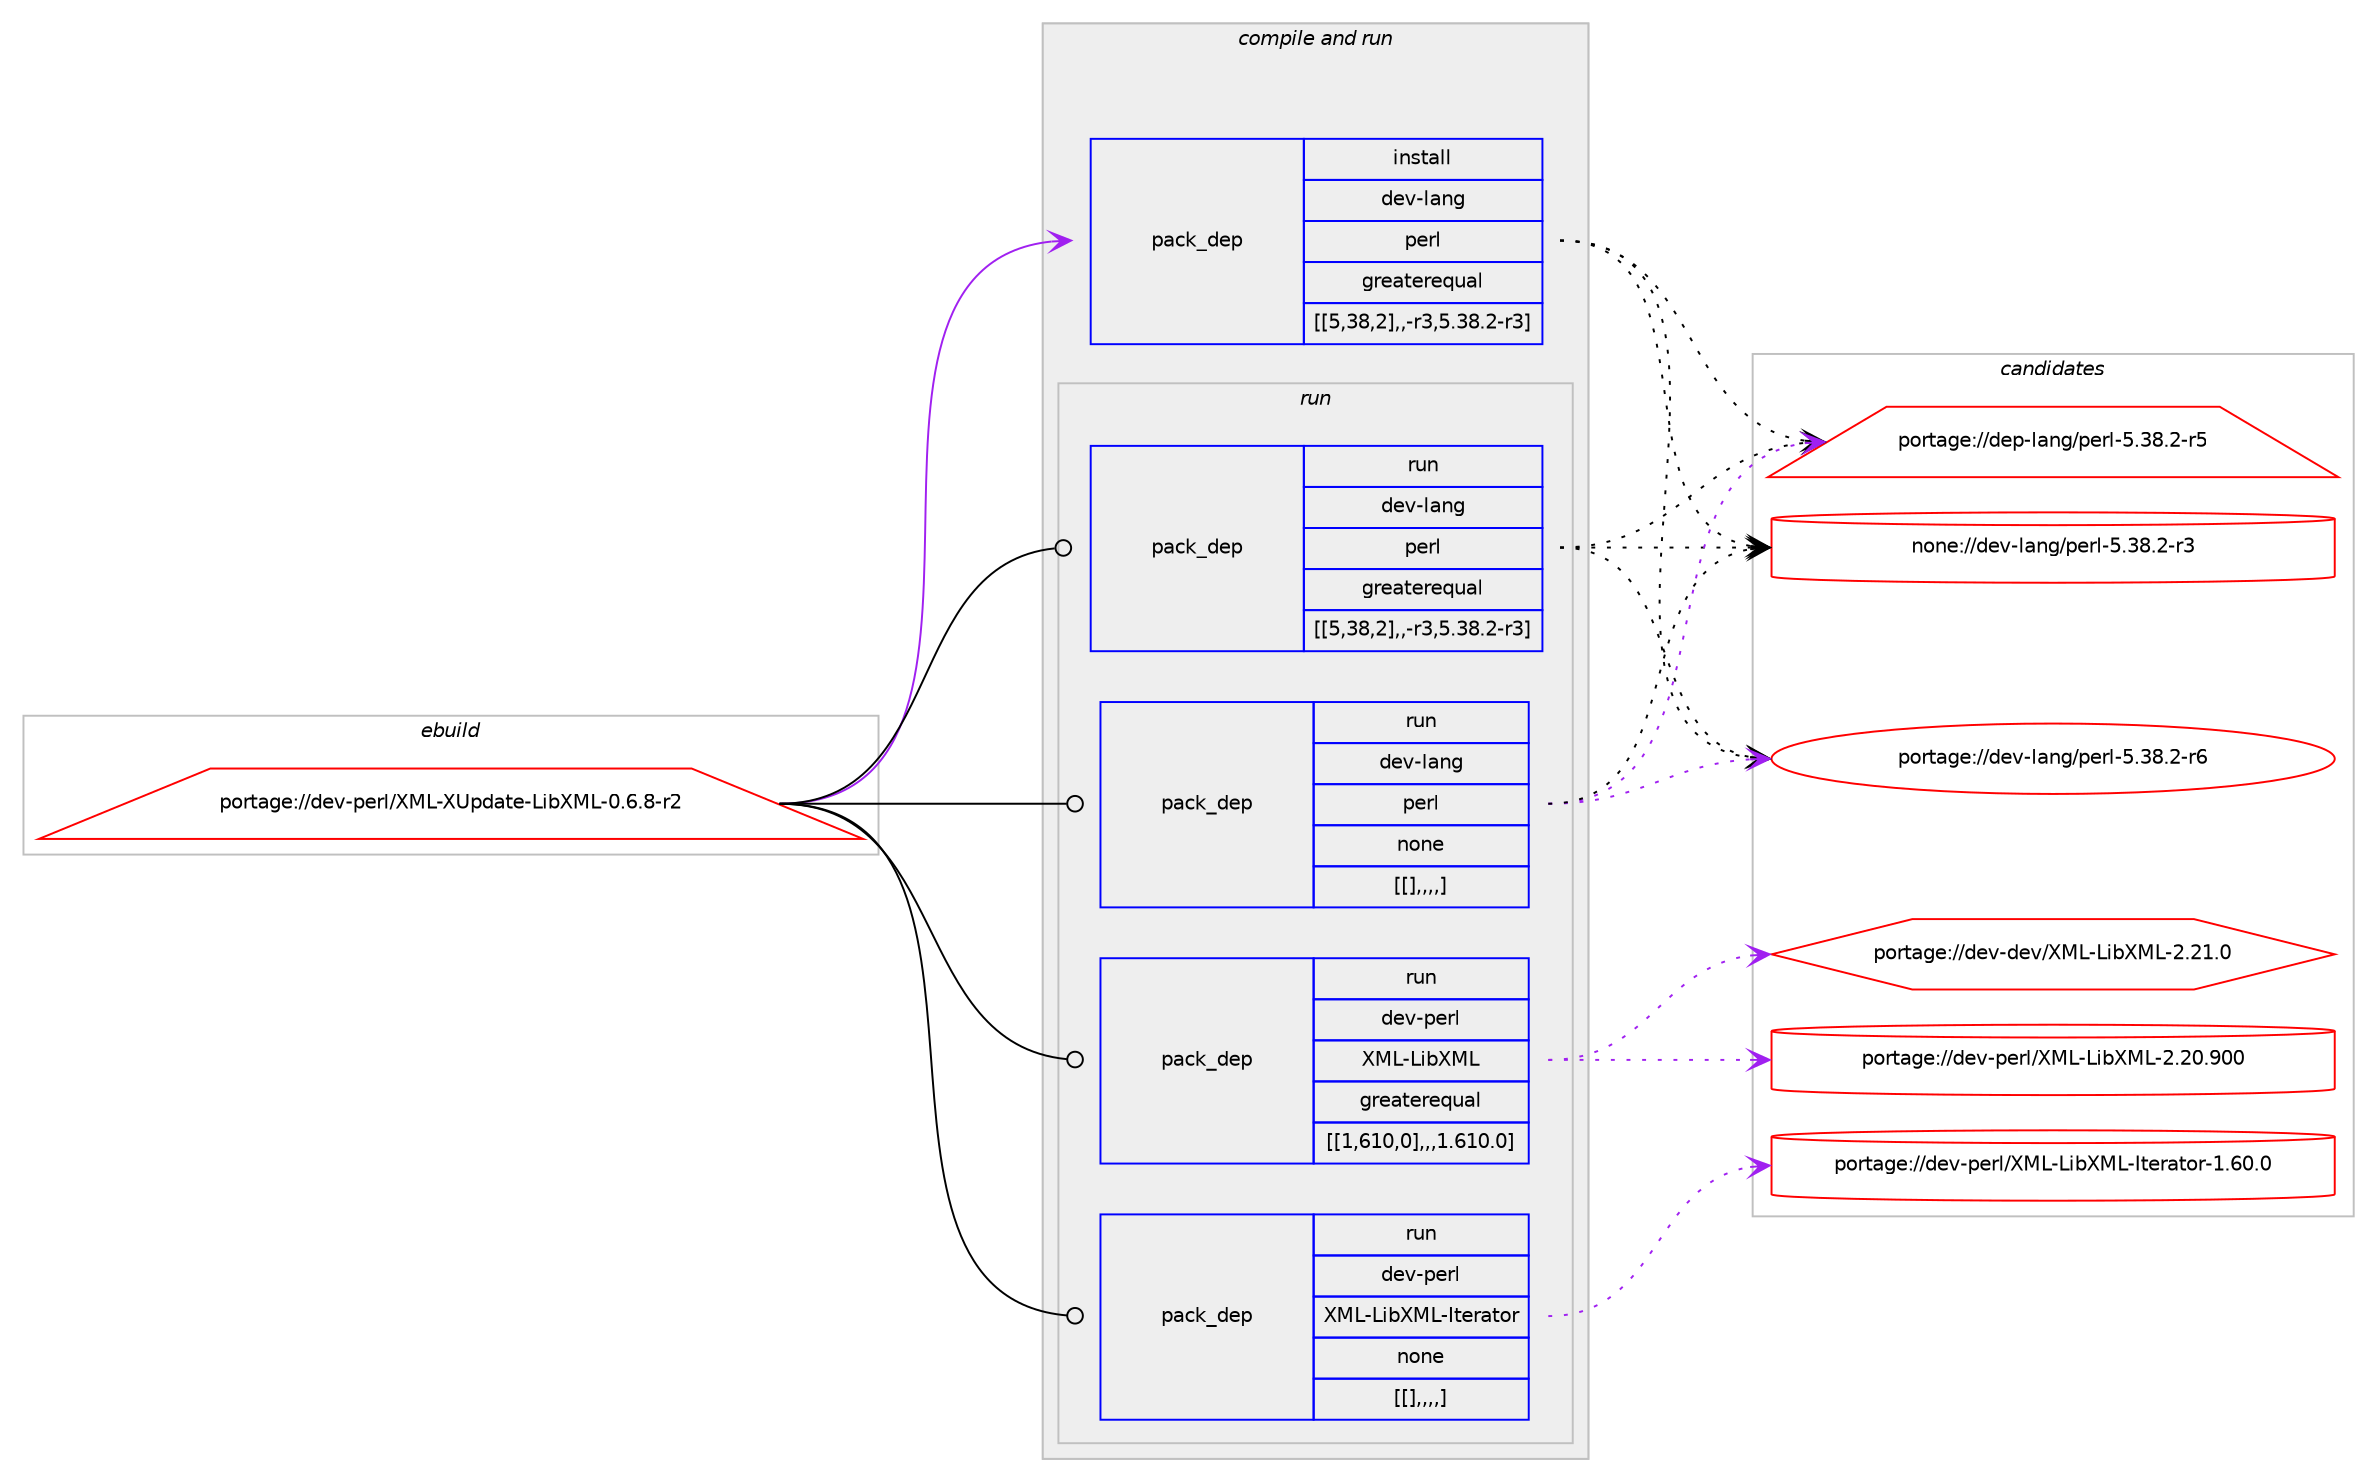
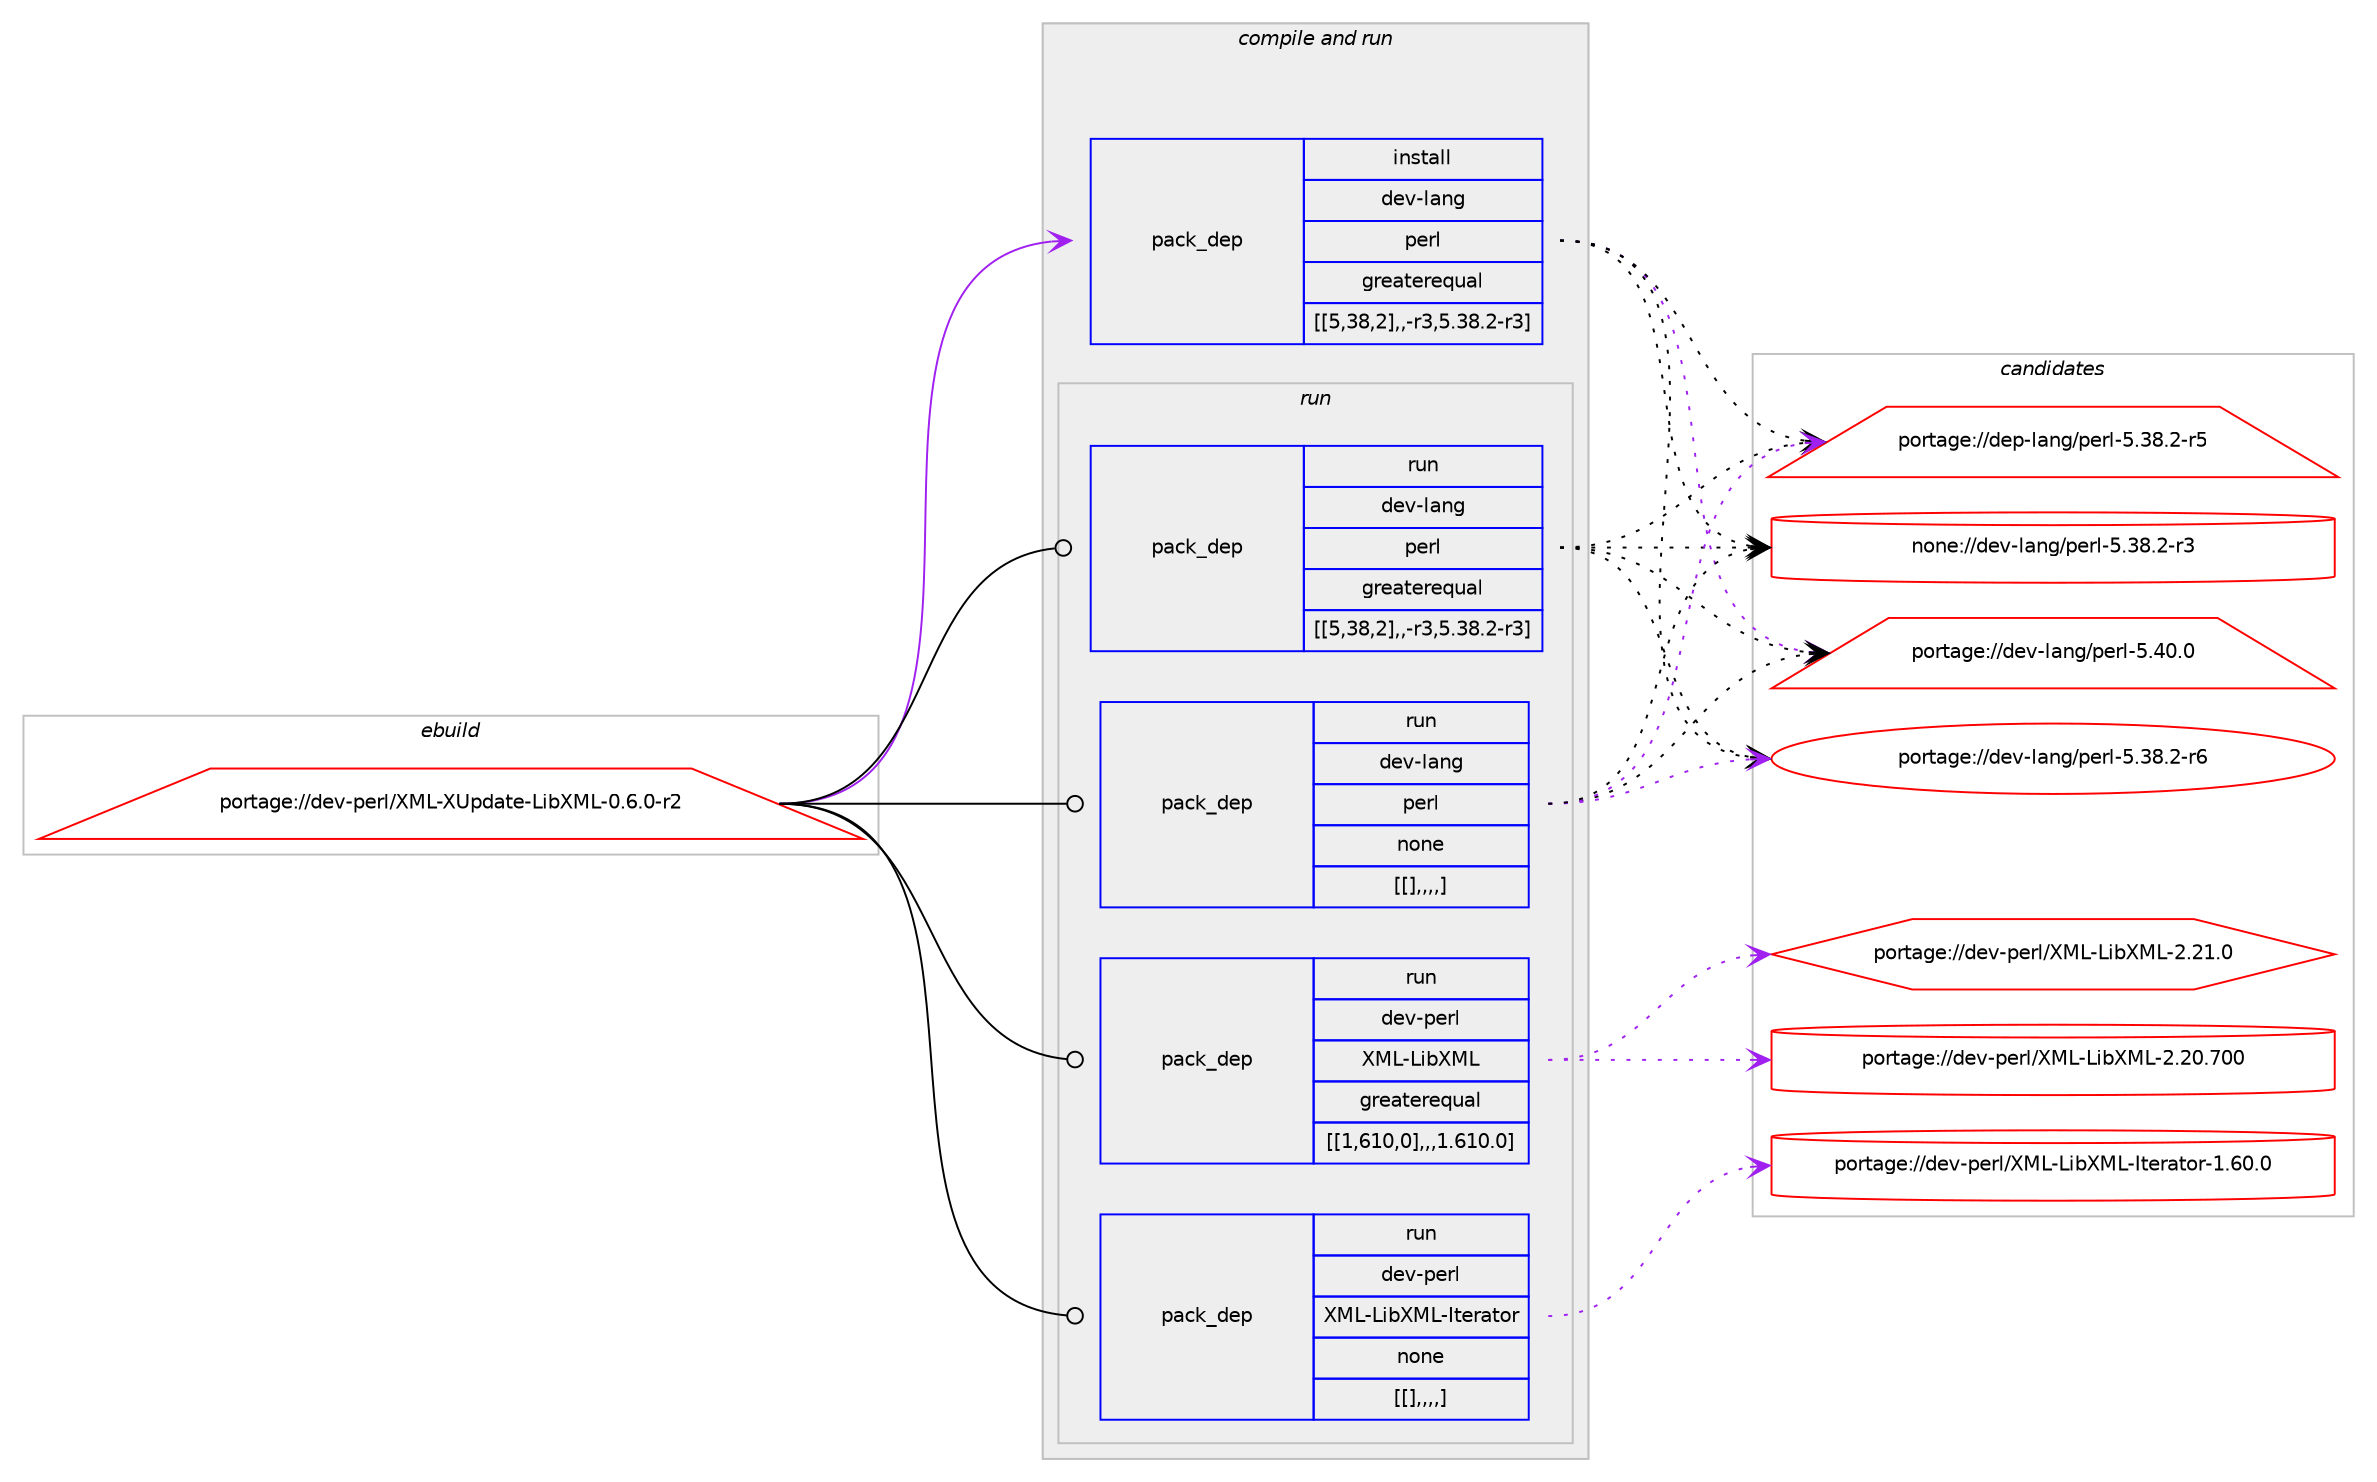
  digraph {
    compound=true
    concentrate=true
    fontname=Helvetica
    fontsize=10
    newrank=true
    rankdir=LR
    ranksep=1.5
    node [color=red fontname=Helvetica fontsize=10 shape=none]
    edge [arrowhead=vee color=black headport=w style=dotted tailport=e weight=100]
-   n1 [label="portage://dev-perl/XML-XUpdate-LibXML-0.6.8-r2" shape=trapezium width=4]
+   n1 [label="portage://dev-perl/XML-XUpdate-LibXML-0.6.0-r2" shape=trapezium width=4]
    n2 [color=blue label=<<TABLE BORDER="0" CELLBORDER="1" CELLSPACING="0" CELLPADDING="4" WIDTH="220"><TR><TD ROWSPAN="6" CELLPADDING="30">pack_dep</TD></TR><TR><TD WIDTH="110">install</TD></TR><TR><TD>dev-lang</TD></TR><TR><TD>perl</TD></TR><TR><TD>greaterequal</TD></TR><TR><TD>[[5,38,2],,-r3,5.38.2-r3]</TD></TR></TABLE>>]
    n3 [color=blue label=<<TABLE BORDER="0" CELLBORDER="1" CELLSPACING="0" CELLPADDING="4" WIDTH="220"><TR><TD ROWSPAN="6" CELLPADDING="30">pack_dep</TD></TR><TR><TD WIDTH="110">run</TD></TR><TR><TD>dev-lang</TD></TR><TR><TD>perl</TD></TR><TR><TD>greaterequal</TD></TR><TR><TD>[[5,38,2],,-r3,5.38.2-r3]</TD></TR></TABLE>>]
    n4 [color=blue label=<<TABLE BORDER="0" CELLBORDER="1" CELLSPACING="0" CELLPADDING="4" WIDTH="220"><TR><TD ROWSPAN="6" CELLPADDING="30">pack_dep</TD></TR><TR><TD WIDTH="110">run</TD></TR><TR><TD>dev-lang</TD></TR><TR><TD>perl</TD></TR><TR><TD>none</TD></TR><TR><TD>[[],,,,]</TD></TR></TABLE>>]
    n5 [color=blue label=<<TABLE BORDER="0" CELLBORDER="1" CELLSPACING="0" CELLPADDING="4" WIDTH="220"><TR><TD ROWSPAN="6" CELLPADDING="30">pack_dep</TD></TR><TR><TD WIDTH="110">run</TD></TR><TR><TD>dev-perl</TD></TR><TR><TD>XML-LibXML</TD></TR><TR><TD>greaterequal</TD></TR><TR><TD>[[1,610,0],,,1.610.0]</TD></TR></TABLE>>]
    n6 [color=blue label=<<TABLE BORDER="0" CELLBORDER="1" CELLSPACING="0" CELLPADDING="4" WIDTH="220"><TR><TD ROWSPAN="6" CELLPADDING="30">pack_dep</TD></TR><TR><TD WIDTH="110">run</TD></TR><TR><TD>dev-perl</TD></TR><TR><TD>XML-LibXML-Iterator</TD></TR><TR><TD>none</TD></TR><TR><TD>[[],,,,]</TD></TR></TABLE>>]
+   n7 [label="portage://dev-lang/perl-5.40.0" shape=trapezium width=4]
    n8 [label="portage://dev-lang/perl-5.38.2-r6" shape=ellipse width=4]
    n9 [label="portage://dep-lang/perl-5.38.2-r5" shape=trapezium width=4]
    n10 [label="none://dev-lang/perl-5.38.2-r3" shape=cylinder width=4]
-   n11 [label="portage://dev-dev/XML-LibXML-2.21.0" shape=hexagon width=4]
-   n12 [label="portage://dev-perl/XML-LibXML-2.20.900" shape=cylinder width=4]
+   n11 [label="portage://dev-perl/XML-LibXML-2.21.0" shape=hexagon width=4]
+   n12 [label="portage://dev-perl/XML-LibXML-2.20.700" shape=cylinder width=4]
    n13 [label="portage://dev-perl/XML-LibXML-Iterator-1.60.0" shape=cylinder width=4]
    subgraph cluster_1 {
      color=gray
      label=<<i>ebuild</i>>
      n1
    }
    subgraph cluster_2 {
      color=gray
      label=<<i>dependencies</i>>
      subgraph cluster_3 {
        color=gray
        fillcolor="#eeeeee"
        label=<<i>compile</i>>
        style=filled
        subgraph sub_4 {
          color=gray
          fillcolor="#eeeeee"
          label=<<i>compile</i>>
          style=filled
          n2
        }
      }
      subgraph cluster_5 {
        color=gray
        fillcolor="#eeeeee"
        label=<<i>compile and run</i>>
        style=filled
      }
      subgraph cluster_6 {
        color=gray
        fillcolor="#eeeeee"
        label=<<i>run</i>>
        style=filled
        subgraph sub_7 {
          color=gray
          fillcolor="#eeeeee"
          label=<<i>run</i>>
          style=filled
          n3
        }
        subgraph sub_8 {
          color=gray
          fillcolor="#eeeeee"
          label=<<i>run</i>>
          style=filled
          n4
        }
        subgraph sub_9 {
          color=gray
          fillcolor="#eeeeee"
          label=<<i>run</i>>
          style=filled
          n5
        }
        subgraph sub_10 {
          color=gray
          fillcolor="#eeeeee"
          label=<<i>run</i>>
          style=filled
          n6
        }
      }
    }
    subgraph cluster_11 {
      color=gray
      label=<<i>candidates</i>>
      rank=same
      subgraph sub_12 {
        color=black
        label=<<i>candidates</i>>
        nodesep=1
        rank=same
+       n7
        n8
        n9
        n10
      }
      subgraph sub_13 {
        color=black
        label=<<i>candidates</i>>
        nodesep=1
        rank=same
+       n7
        n8
        n9
        n10
      }
      subgraph sub_14 {
        color=black
        label=<<i>candidates</i>>
        nodesep=1
        rank=same
+       n7
        n8
        n9
        n10
      }
      subgraph sub_15 {
        color=black
        label=<<i>candidates</i>>
        nodesep=1
        rank=same
        n11
        n12
      }
      subgraph sub_16 {
        color=black
        label=<<i>candidates</i>>
        nodesep=1
        rank=same
        n13
      }
    }
    n1 -> n2 [color=purple style=solid weight=20]
    n1 -> n3 [arrowhead=odot style=solid weight=20]
    n1 -> n4 [arrowhead=odot style=solid weight=20]
    n1 -> n5 [arrowhead=odot style=solid weight=20]
    n1 -> n6 [arrowhead=odot style=solid weight=20]
+   n2 -> n7 [color=purple]
    n2 -> n8
    n2 -> n9
    n2 -> n10
+   n3 -> n7
    n3 -> n8
    n3 -> n9
    n3 -> n10
+   n4 -> n7
    n4 -> n8 [color=purple]
    n4 -> n9 [color=purple]
    n4 -> n10
    n5 -> n11 [color=purple]
    n5 -> n12 [color=purple]
    n6 -> n13 [color=purple]
  }
